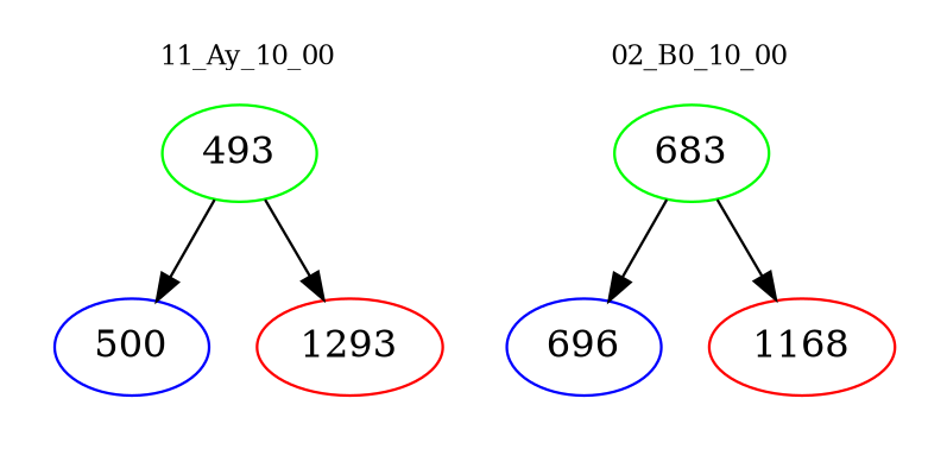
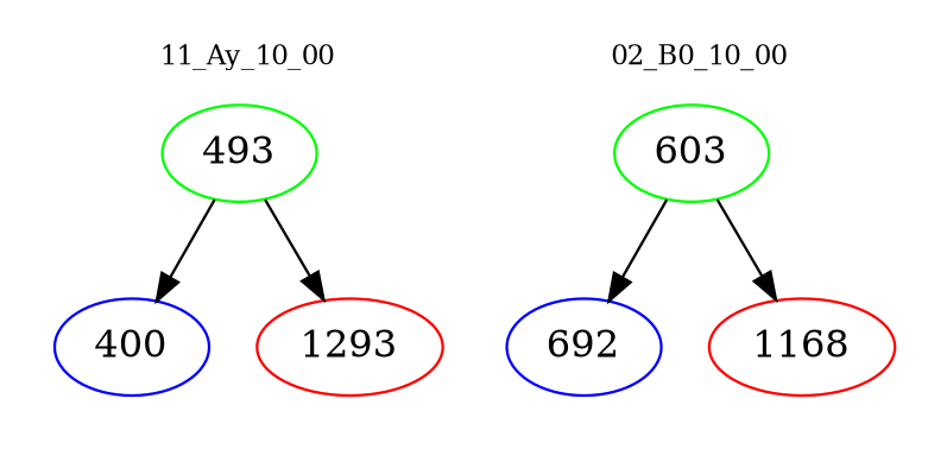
  digraph {
    node [color=green]
    edge [color=black]
    n1 [label=493]
-   n2 [color=blue label=500]
+   n2 [color=blue label=400]
    n3 [color=red label=1293]
-   n4 [label=683]
-   n5 [color=blue label=696]
+   n4 [label=603]
+   n5 [color=blue label=692]
    n6 [color=red label=1168]
    subgraph cluster_1 {
      color=white
      fontsize=10
      label="11_Ay_10_00"
      n1
      n2
      n3
    }
    subgraph cluster_2 {
      color=white
      fontsize=10
      label="02_B0_10_00"
      n4
      n5
      n6
    }
    n1 -> n2
    n1 -> n3
    n4 -> n5
    n4 -> n6
  }
